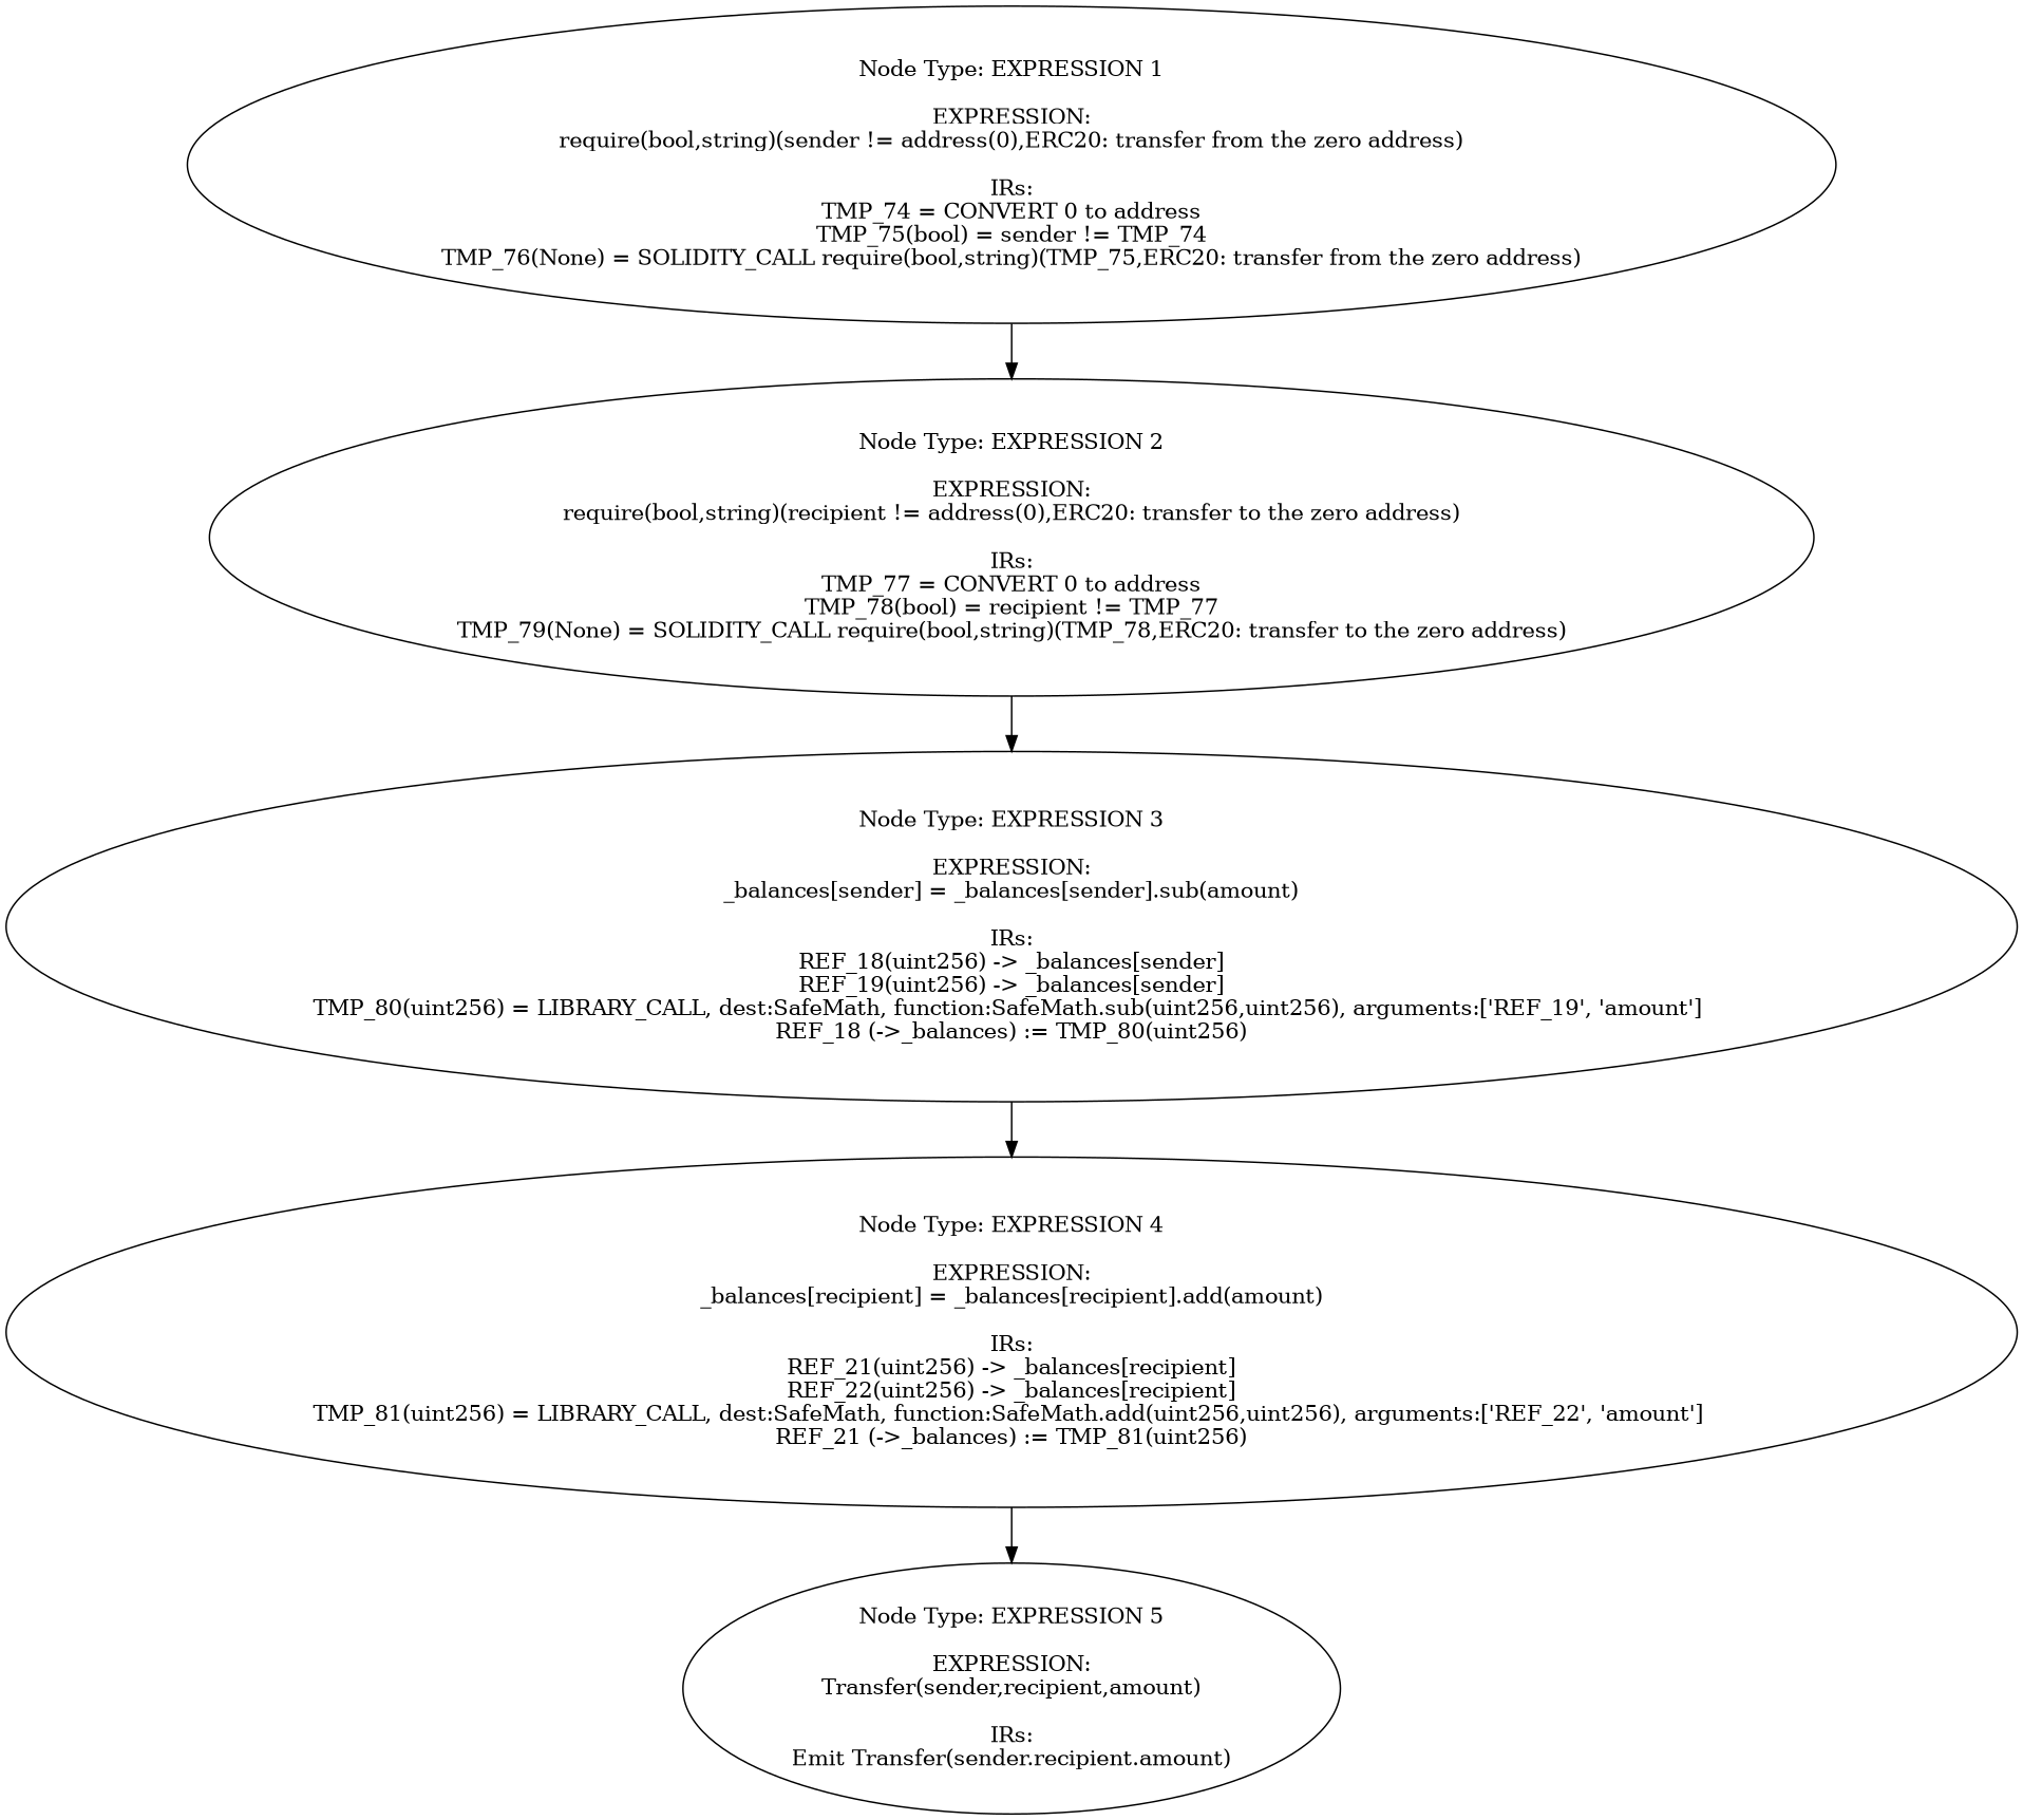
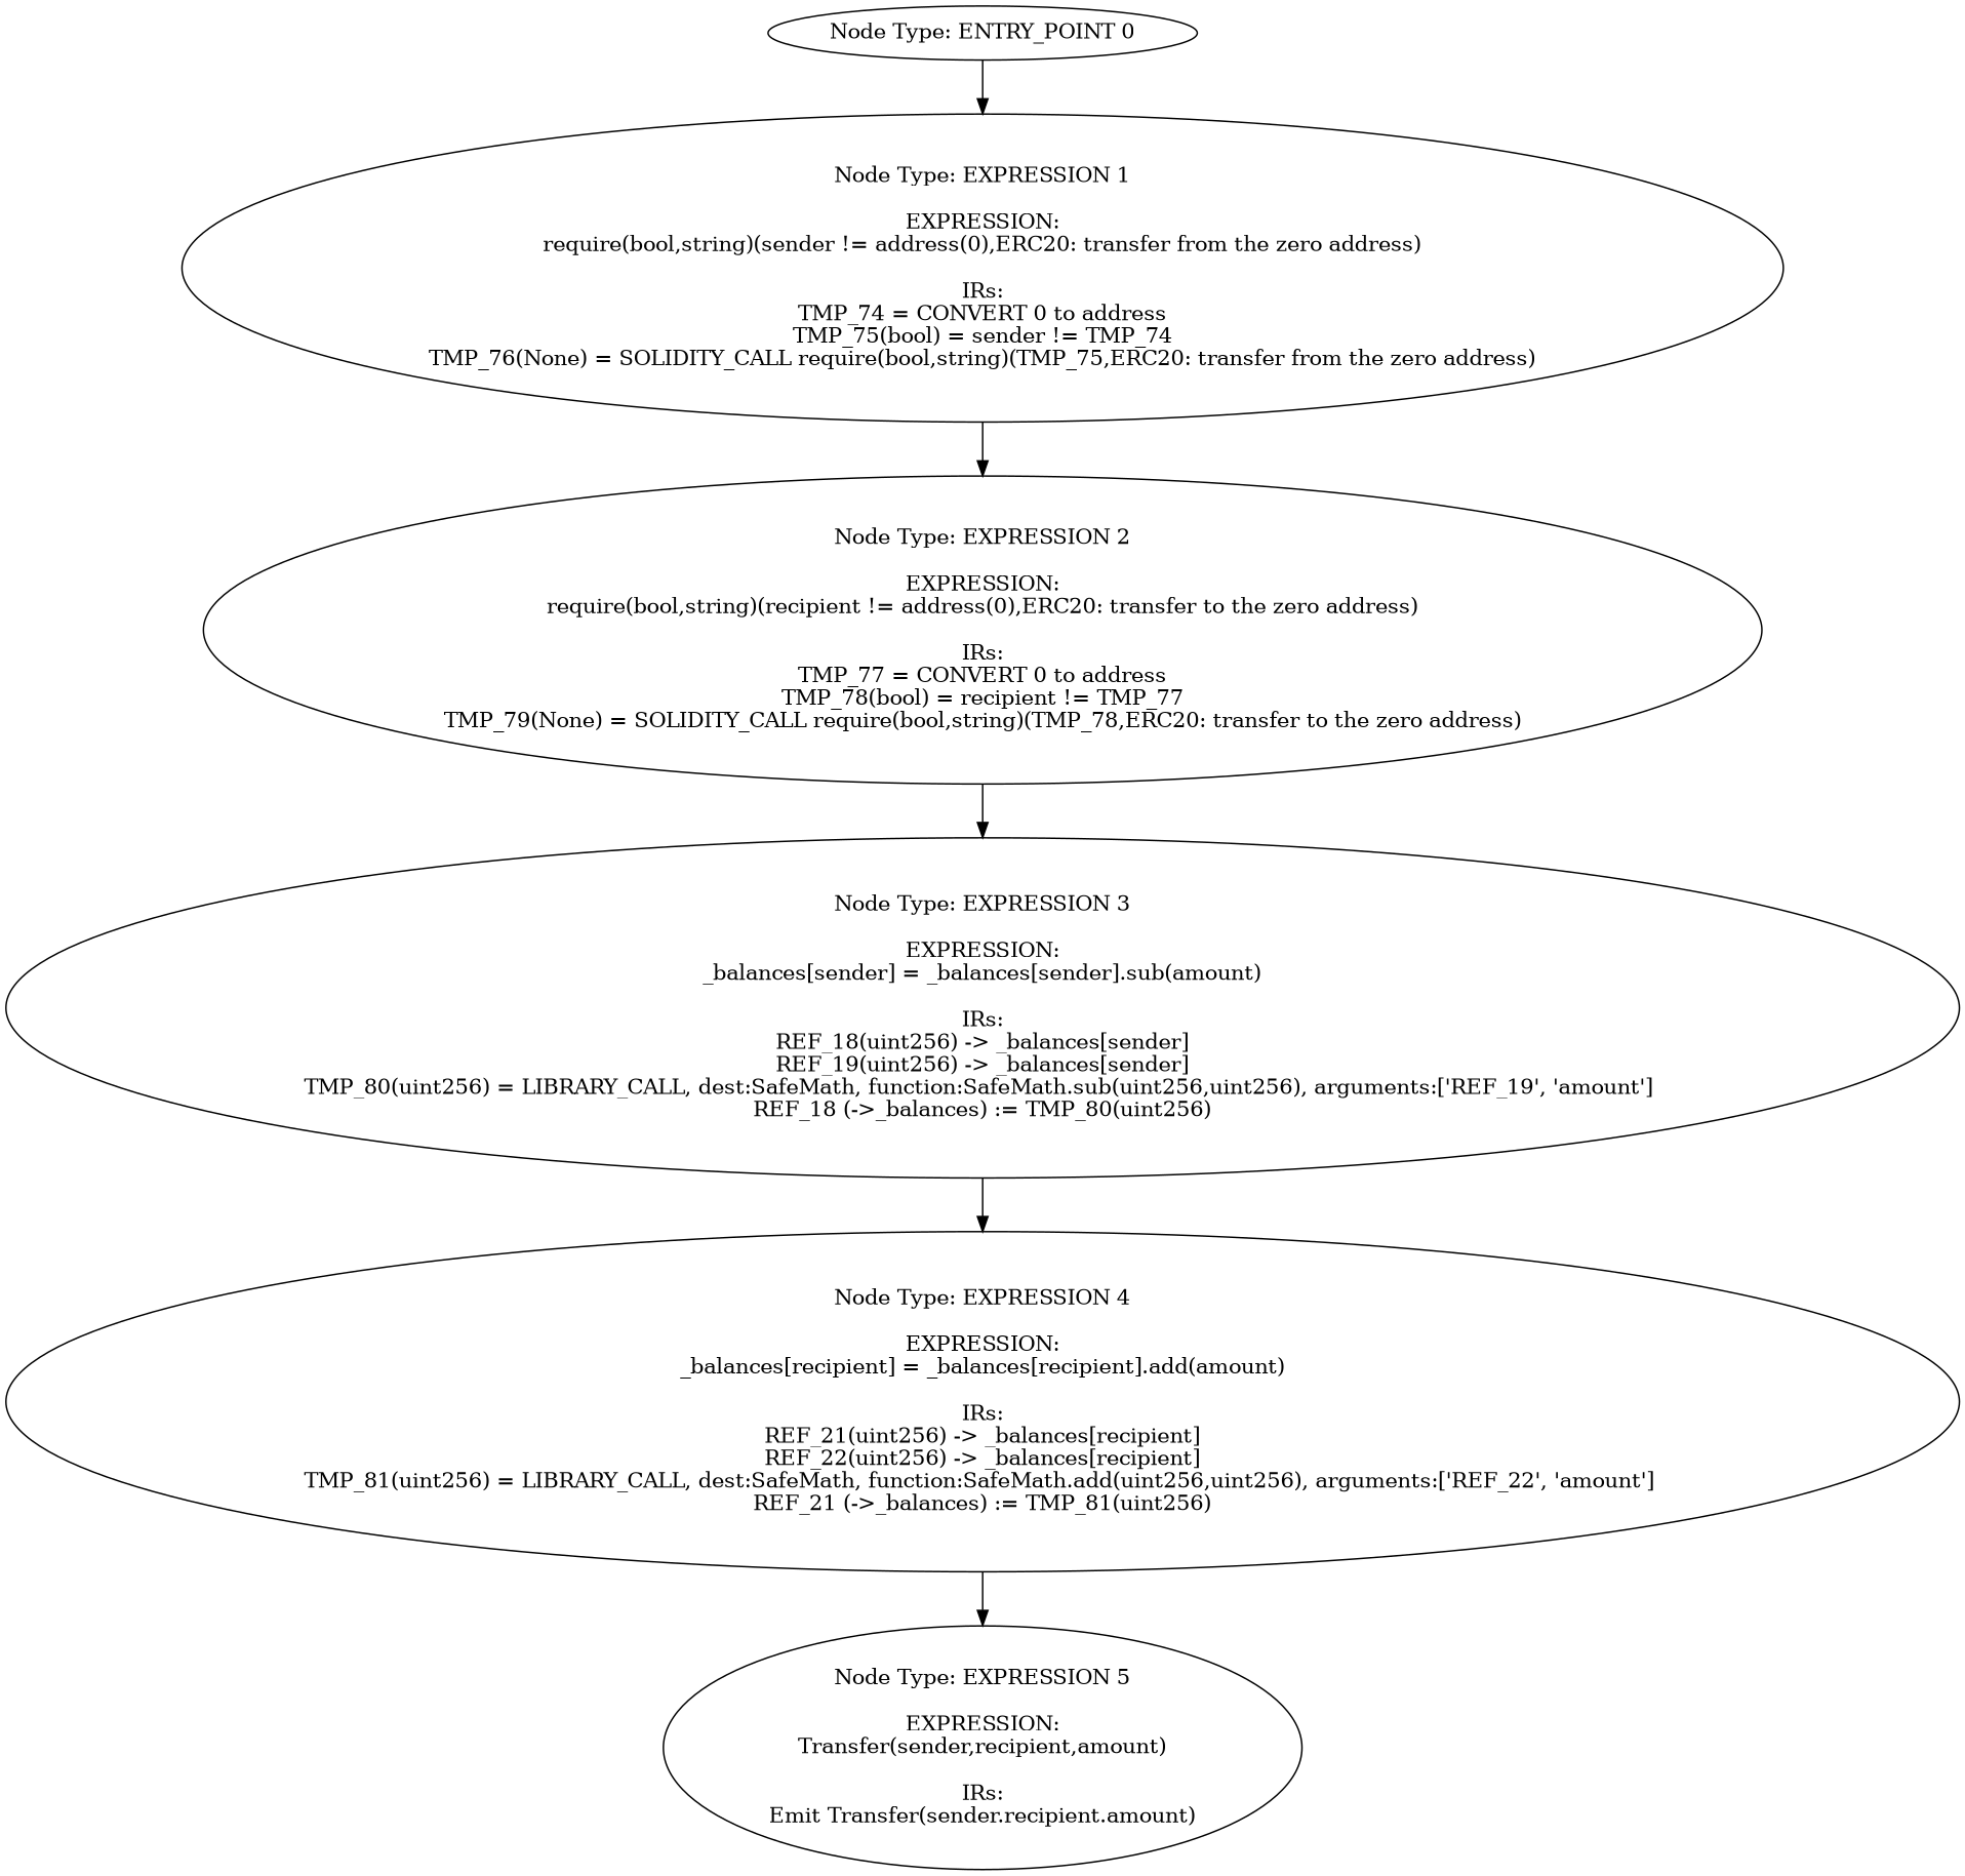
  digraph {
+   n1 [label="Node Type: ENTRY_POINT 0\n"]
    n2 [label="Node Type: EXPRESSION 1\n\nEXPRESSION:\nrequire(bool,string)(sender != address(0),ERC20: transfer from the zero address)\n\nIRs:\nTMP_74 = CONVERT 0 to address\nTMP_75(bool) = sender != TMP_74\nTMP_76(None) = SOLIDITY_CALL require(bool,string)(TMP_75,ERC20: transfer from the zero address)"]
    n3 [label="Node Type: EXPRESSION 2\n\nEXPRESSION:\nrequire(bool,string)(recipient != address(0),ERC20: transfer to the zero address)\n\nIRs:\nTMP_77 = CONVERT 0 to address\nTMP_78(bool) = recipient != TMP_77\nTMP_79(None) = SOLIDITY_CALL require(bool,string)(TMP_78,ERC20: transfer to the zero address)"]
    n4 [label="Node Type: EXPRESSION 3\n\nEXPRESSION:\n_balances[sender] = _balances[sender].sub(amount)\n\nIRs:\nREF_18(uint256) -> _balances[sender]\nREF_19(uint256) -> _balances[sender]\nTMP_80(uint256) = LIBRARY_CALL, dest:SafeMath, function:SafeMath.sub(uint256,uint256), arguments:['REF_19', 'amount'] \nREF_18 (->_balances) := TMP_80(uint256)"]
    n5 [label="Node Type: EXPRESSION 4\n\nEXPRESSION:\n_balances[recipient] = _balances[recipient].add(amount)\n\nIRs:\nREF_21(uint256) -> _balances[recipient]\nREF_22(uint256) -> _balances[recipient]\nTMP_81(uint256) = LIBRARY_CALL, dest:SafeMath, function:SafeMath.add(uint256,uint256), arguments:['REF_22', 'amount'] \nREF_21 (->_balances) := TMP_81(uint256)"]
    n6 [label="Node Type: EXPRESSION 5\n\nEXPRESSION:\nTransfer(sender,recipient,amount)\n\nIRs:\nEmit Transfer(sender.recipient.amount)"]
+   n1 -> n2
    n2 -> n3
    n3 -> n4
    n4 -> n5
    n5 -> n6
  }
